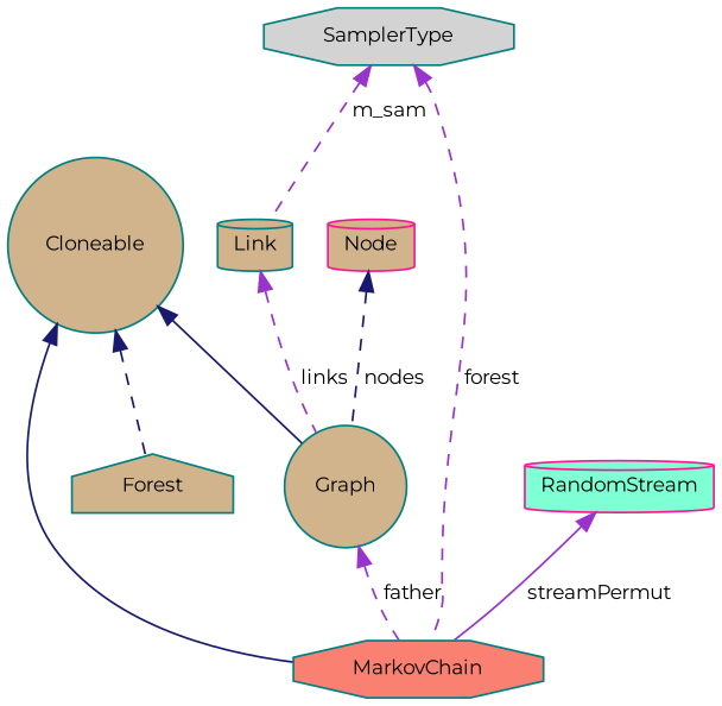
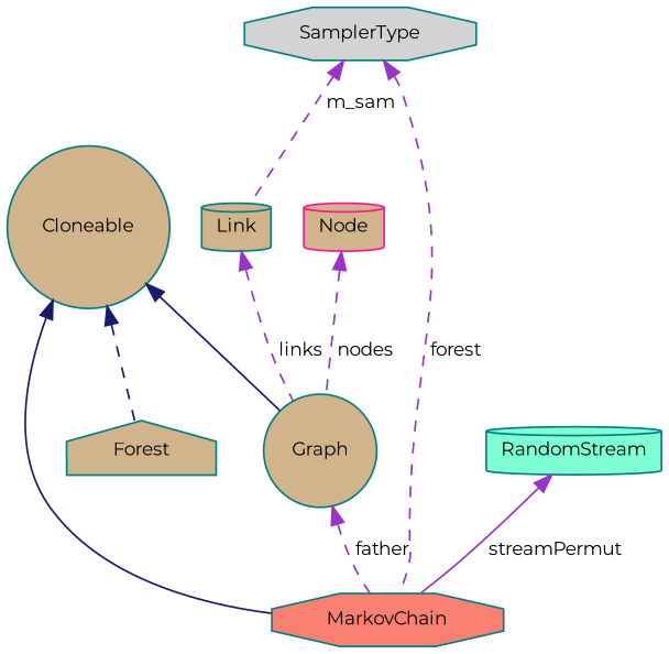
  digraph {
    fontname=Montserrat
    node [color=teal fillcolor=tan fontname=Montserrat fontsize=10 shape=cylinder style=filled]
    edge [color=darkorchid3 dir=back fontname=Montserrat fontsize=10 labelfontname=Helvetica labelfontsize=10 style=dashed]
    n1 [fillcolor=salmon fontcolor=black height=0.2 label=MarkovChain shape=octagon width=0.4]
    n2 [height=0.2 label=Cloneable shape=circle width=0.4]
    n3 [height=0.2 label=Forest shape=house width=0.4]
    n4 [height=0.2 label="Graph" shape=circle width=0.4]
    n5 [color=deeppink height=0.2 label="Node" width=0.4]
    n6 [height=0.2 label=Link width=0.4]
    n7 [fillcolor=lightgrey height=0.2 label=SamplerType shape=octagon width=0.4]
-   n8 [color=deeppink fillcolor=aquamarine height=0.2 label=RandomStream width=0.4]
+   n8 [fillcolor=aquamarine height=0.2 label=RandomStream width=0.4]
    n2 -> n1 [color=midnightblue style=solid]
    n2 -> n3 [color=midnightblue]
    n2 -> n4 [color=midnightblue style=solid]
    n4 -> n1 [label=" father"]
-   n5 -> n4 [color=midnightblue label=" nodes"]
+   n5 -> n4 [label=" nodes"]
    n6 -> n4 [label=" links"]
    n7 -> n1 [label=" forest"]
    n7 -> n6 [label=" m_sam"]
    n8 -> n1 [label=" streamPermut" style=solid]
  }
